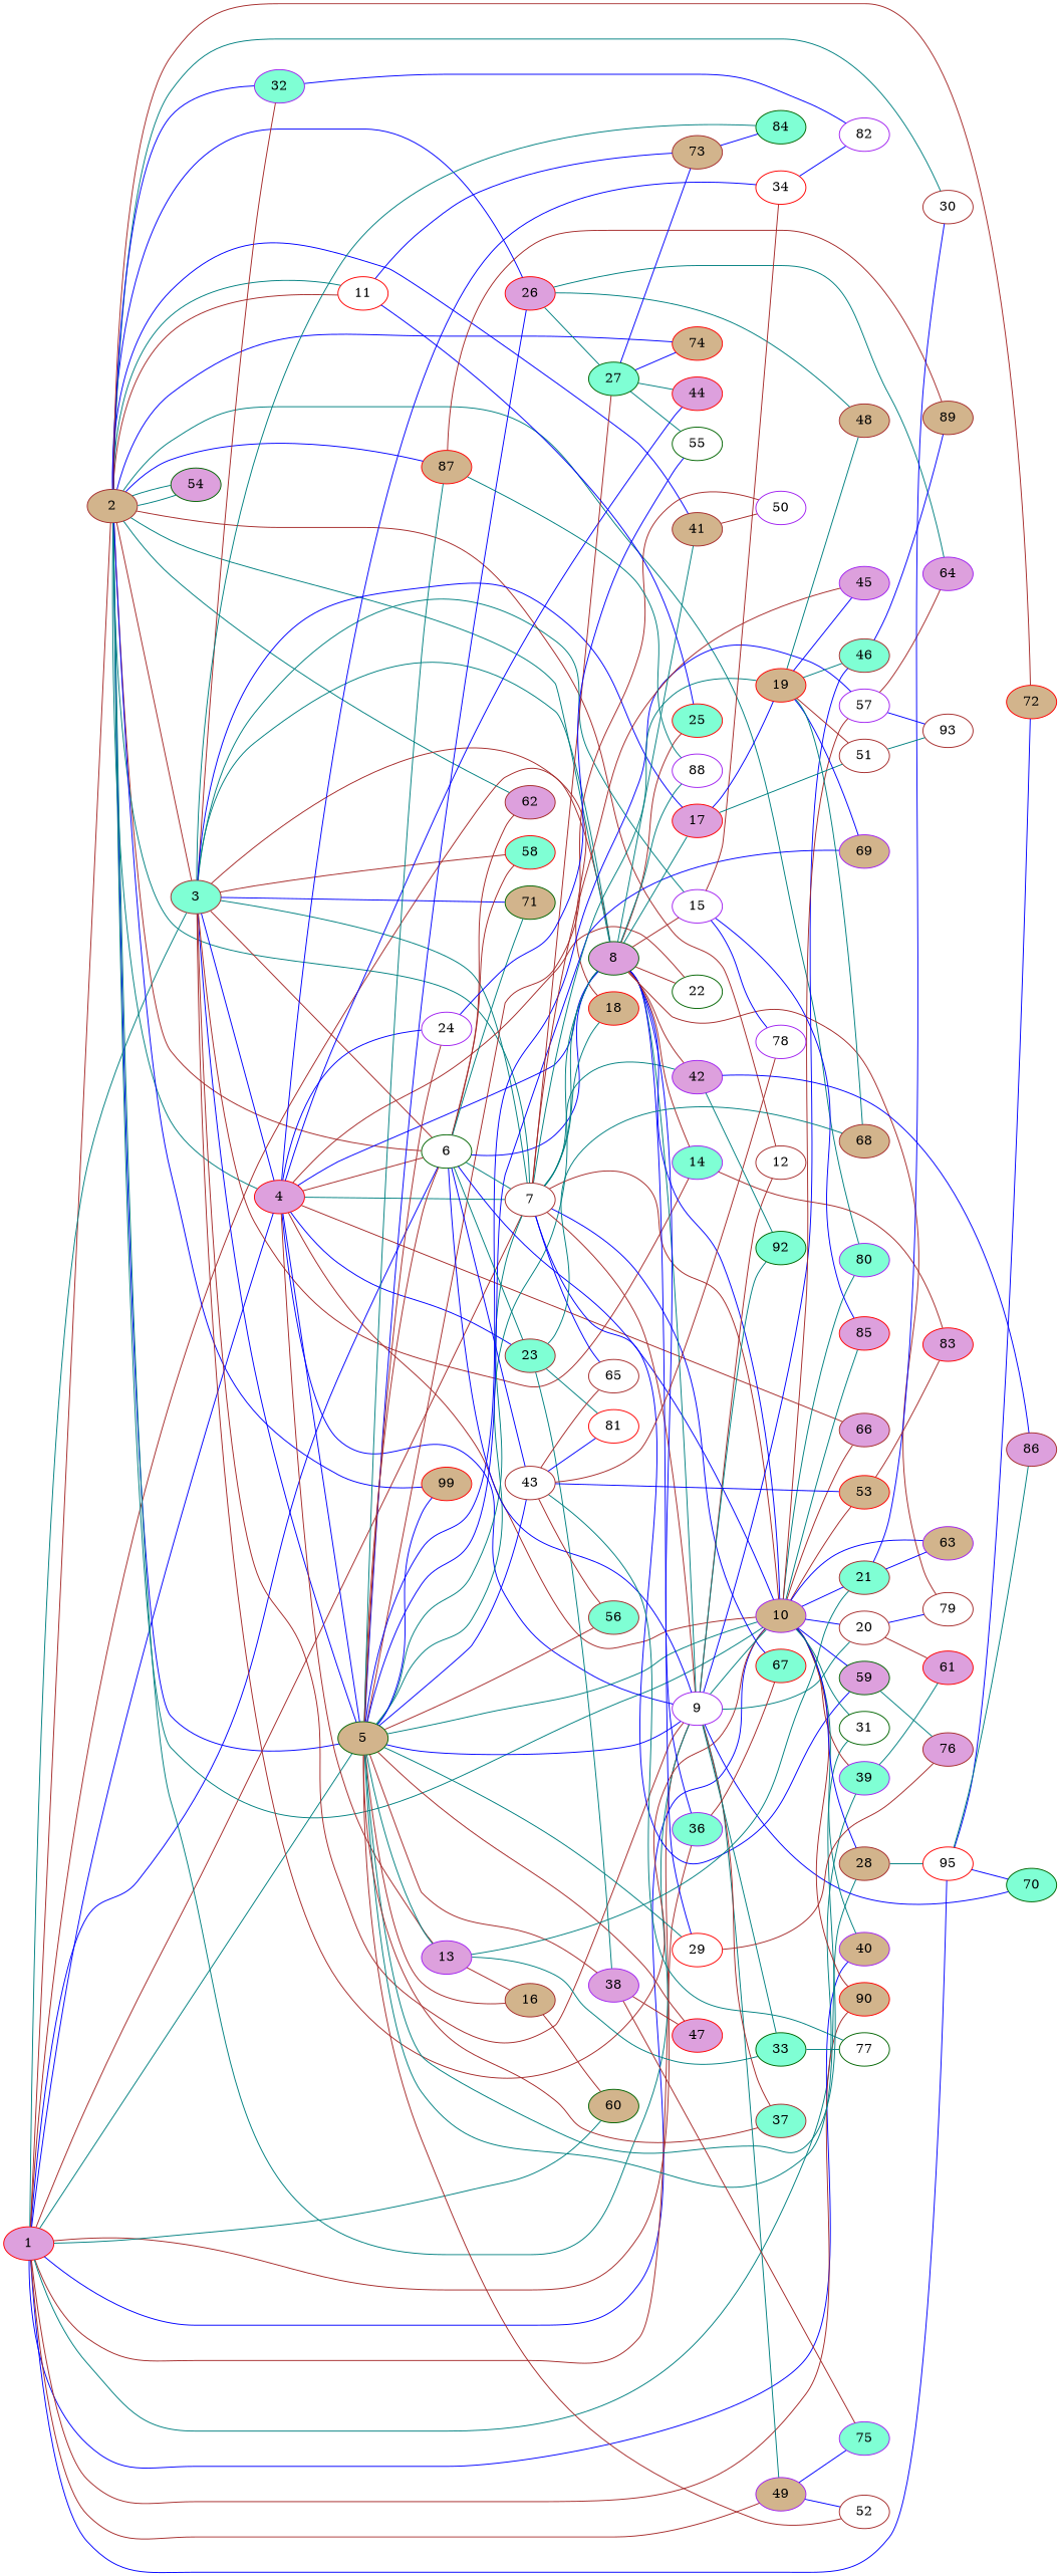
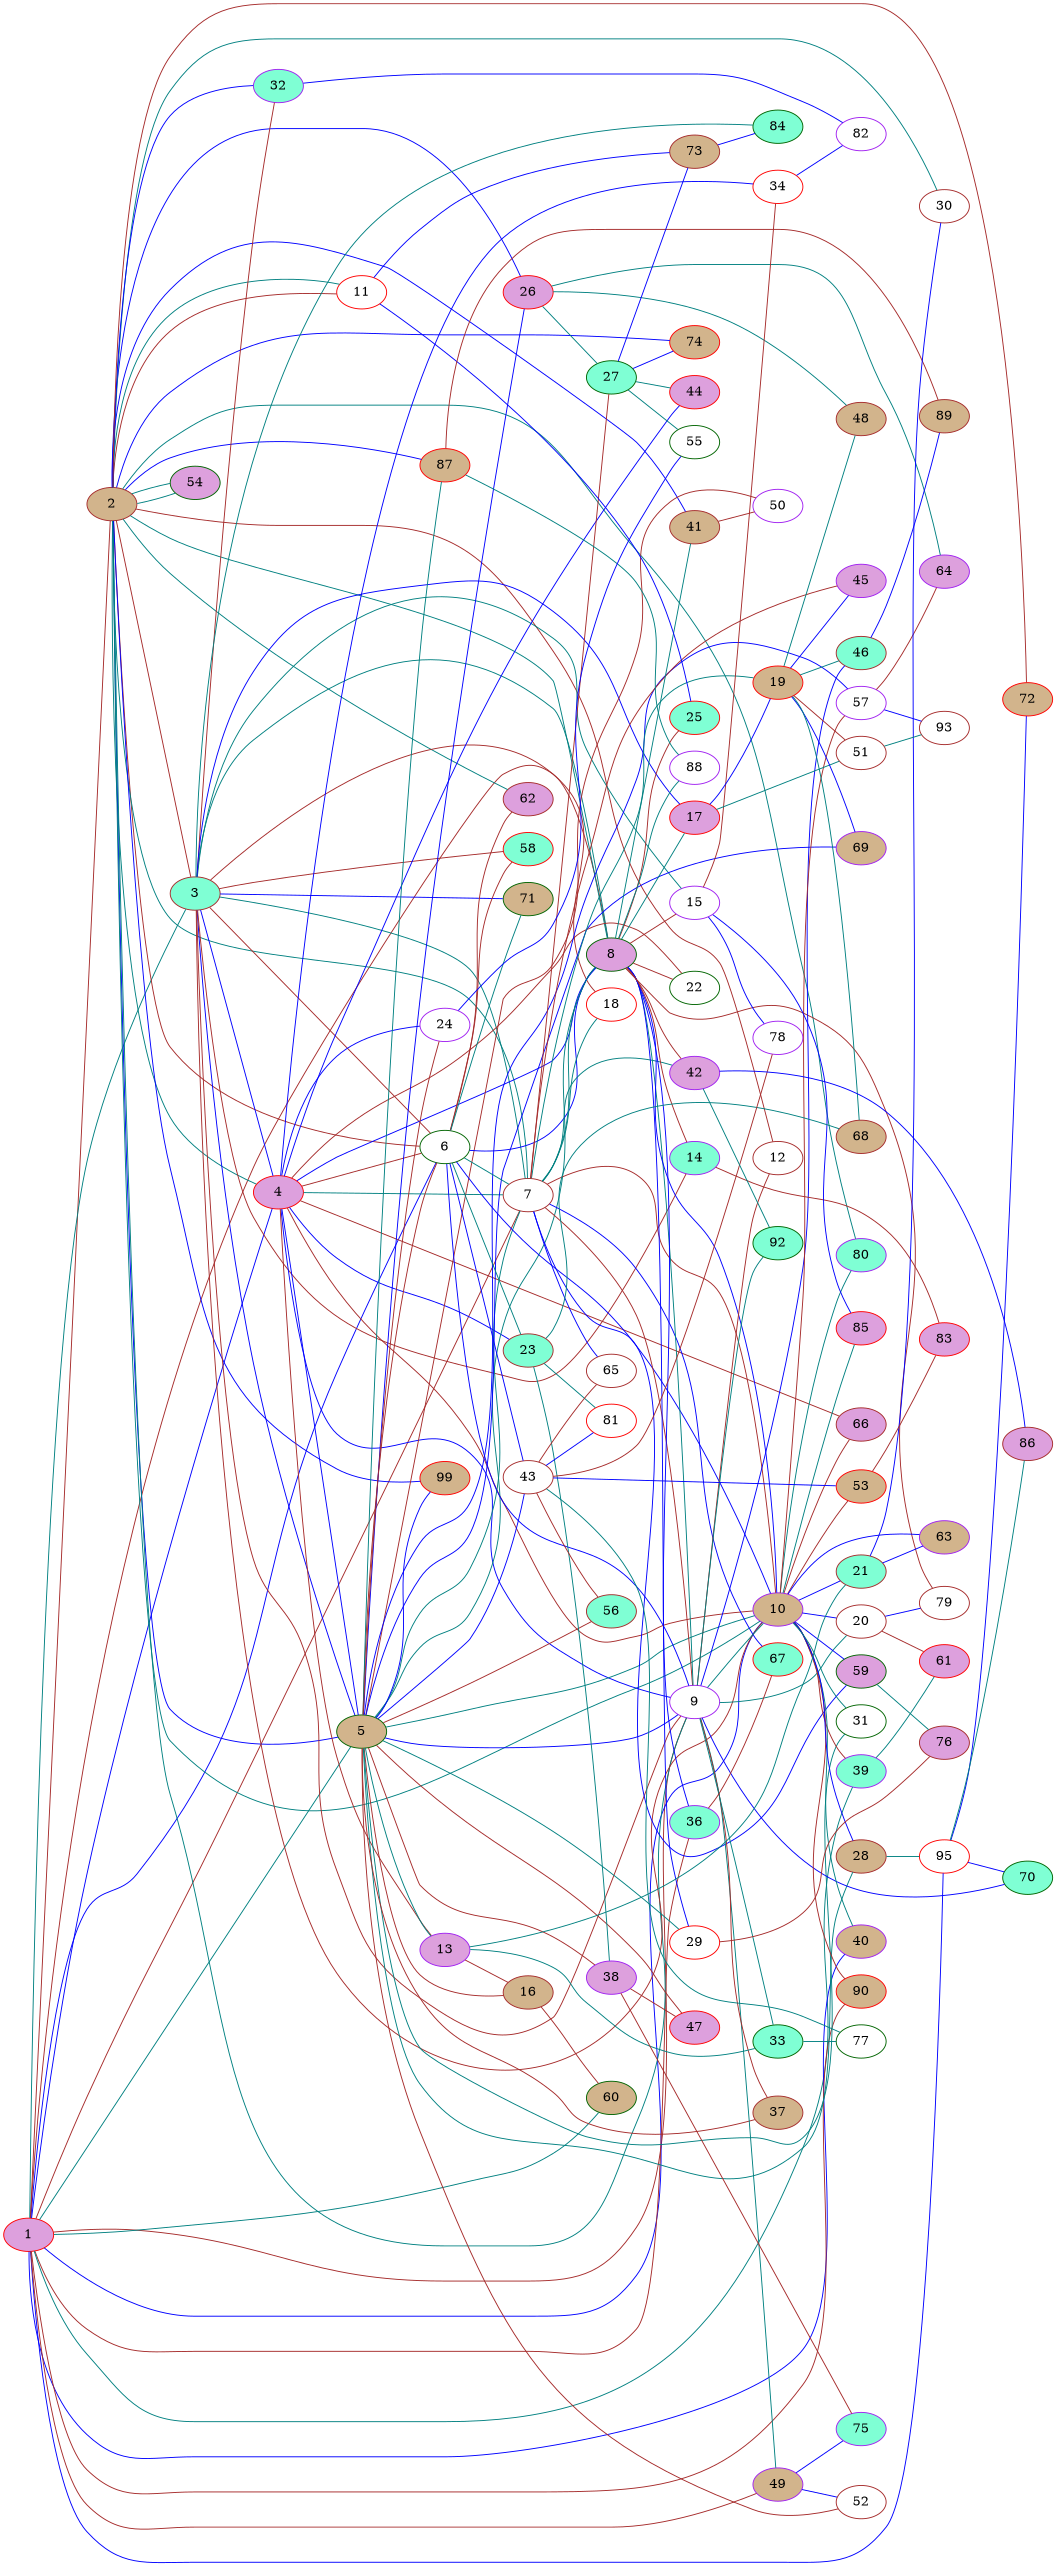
  graph {
    rankdir=LR
    node [color=brown fillcolor=white style=filled]
    edge [color=teal]
    1 [color=red fillcolor=plum]
    2 [fillcolor=tan]
    3 [fillcolor=aquamarine]
    4 [color=red fillcolor=plum]
    5 [color=darkgreen fillcolor=tan]
    6 [color=darkgreen]
    7
    8 [color=darkgreen fillcolor=plum]
    9 [color=purple]
    10 [color=purple fillcolor=tan]
    n11 [color=red label=95]
    36 [color=purple fillcolor=aquamarine]
    39 [color=purple fillcolor=aquamarine]
    40 [color=purple fillcolor=tan]
    49 [color=purple fillcolor=tan]
    60 [color=darkgreen fillcolor=tan]
    90 [color=red fillcolor=tan]
    11 [color=red]
    12
    26 [color=red fillcolor=plum]
    30
    32 [color=purple fillcolor=aquamarine]
    41 [fillcolor=tan]
    54 [color=darkgreen fillcolor=plum]
    62 [fillcolor=plum]
    72 [color=red fillcolor=tan]
    74 [color=red fillcolor=tan]
    80 [color=purple fillcolor=aquamarine]
    87 [color=red fillcolor=tan]
    n30 [color=red fillcolor=tan label=99]
    14 [color=purple fillcolor=aquamarine]
    15 [color=purple]
    17 [color=red fillcolor=plum]
-   18 [color=red fillcolor=tan]
+   18 [color=red]
    58 [color=red fillcolor=aquamarine]
    71 [color=darkgreen fillcolor=tan]
    84 [color=darkgreen fillcolor=aquamarine]
    13 [color=purple fillcolor=plum]
    22 [color=darkgreen]
    23 [fillcolor=aquamarine]
    24 [color=purple]
    34 [color=red]
    44 [color=red fillcolor=plum]
    66 [fillcolor=plum]
    16 [fillcolor=tan]
    28 [fillcolor=tan]
    29 [color=red]
    31 [color=darkgreen]
-   37 [fillcolor=aquamarine]
+   37 [fillcolor=tan]
    38 [color=purple fillcolor=plum]
    43
    47 [color=red fillcolor=plum]
    50 [color=purple]
    52
    56 [fillcolor=aquamarine]
    57 [color=purple]
    69 [color=purple fillcolor=tan]
    19 [color=red fillcolor=tan]
    27 [color=darkgreen fillcolor=aquamarine]
    42 [color=purple fillcolor=plum]
    45 [color=purple fillcolor=plum]
    59 [color=darkgreen fillcolor=plum]
    65
    67 [color=red fillcolor=aquamarine]
    25 [color=red fillcolor=aquamarine]
    79
    88 [color=purple]
    20
    33 [color=darkgreen fillcolor=aquamarine]
    46 [fillcolor=aquamarine]
    70 [color=darkgreen fillcolor=aquamarine]
    92 [color=darkgreen fillcolor=aquamarine]
    21 [fillcolor=aquamarine]
    53 [color=red fillcolor=tan]
    63 [color=purple fillcolor=tan]
    85 [color=red fillcolor=plum]
    86 [fillcolor=plum]
    61 [color=red fillcolor=plum]
    75 [color=purple fillcolor=aquamarine]
    73 [fillcolor=tan]
    48 [fillcolor=tan]
    64 [color=purple fillcolor=plum]
    82 [color=purple]
    89 [fillcolor=tan]
    83 [color=red fillcolor=plum]
    78 [color=purple]
    51
    68 [fillcolor=tan]
    81 [color=red]
    55 [color=darkgreen]
    76 [fillcolor=plum]
    77 [color=darkgreen]
    93
    1 -- 2 [color=brown]
    1 -- 3
    1 -- 4 [color=blue]
    1 -- 5
    1 -- 6 [color=blue]
    1 -- 7 [color=brown]
    1 -- 8 [color=brown]
    1 -- 9 [color=brown]
    1 -- 10 [color=blue]
    1 -- n11 [color=blue]
    1 -- 36 [color=brown]
    1 -- 39
    1 -- 40 [color=blue]
    1 -- 49 [color=brown]
    1 -- 60
    1 -- 90 [color=brown]
    2 -- 3 [color=brown]
    2 -- 4
    2 -- 5 [color=blue]
    2 -- 6 [color=brown]
    2 -- 7
    2 -- 8
    2 -- 9
    2 -- 10
    2 -- 11 [color=brown]
    2 -- 11
    2 -- 12 [color=brown]
    2 -- 26 [color=blue]
    2 -- 30
    2 -- 32 [color=blue]
    2 -- 41 [color=blue]
    2 -- 54
    2 -- 54
    2 -- 62
    2 -- 72 [color=brown]
    2 -- 74 [color=blue]
    2 -- 80
    2 -- 87 [color=blue]
    2 -- n30 [color=blue]
    3 -- 4 [color=blue]
    3 -- 5 [color=blue]
    3 -- 6 [color=brown]
    3 -- 7
    3 -- 8
    3 -- 9 [color=brown]
    3 -- 10 [color=brown]
    3 -- 32 [color=brown]
    3 -- 14 [color=brown]
    3 -- 15
    3 -- 17 [color=blue]
    3 -- 18 [color=brown]
    3 -- 58 [color=brown]
    3 -- 71 [color=blue]
    3 -- 84
    4 -- 5 [color=blue]
    4 -- 6 [color=brown]
    4 -- 7
    4 -- 8 [color=blue]
    4 -- 9 [color=blue]
    4 -- 10 [color=brown]
    4 -- 13 [color=brown]
    4 -- 22 [color=brown]
    4 -- 23 [color=blue]
    4 -- 24 [color=blue]
    4 -- 34 [color=blue]
    4 -- 44 [color=blue]
    4 -- 66 [color=brown]
    5 -- 6 [color=brown]
    5 -- 7
    5 -- 8
    5 -- 9 [color=blue]
    5 -- 10
    5 -- 26 [color=blue]
    5 -- 87
    5 -- n30 [color=blue]
    5 -- 13
    5 -- 24 [color=brown]
    5 -- 16 [color=brown]
    5 -- 28
    5 -- 29
    5 -- 31
    5 -- 37 [color=brown]
    5 -- 38 [color=brown]
    5 -- 43 [color=blue]
    5 -- 47 [color=brown]
    5 -- 50 [color=brown]
    5 -- 52 [color=brown]
    5 -- 56 [color=brown]
    5 -- 57 [color=blue]
    5 -- 69 [color=blue]
    6 -- 7
    6 -- 8 [color=blue]
    6 -- 9 [color=blue]
    6 -- 10 [color=blue]
    6 -- 62 [color=brown]
    6 -- 58 [color=brown]
    6 -- 71
    6 -- 23
    6 -- 43 [color=blue]
    7 -- 8
    7 -- 9 [color=brown]
    7 -- 10 [color=brown]
    7 -- 18
    7 -- 19
    7 -- 27 [color=brown]
    7 -- 42
    7 -- 45 [color=brown]
    7 -- 59 [color=blue]
    7 -- 65 [color=blue]
    7 -- 67 [color=blue]
    8 -- 9
    8 -- 10 [color=blue]
    8 -- 36 [color=blue]
    8 -- 41
    8 -- 14 [color=brown]
    8 -- 15 [color=brown]
    8 -- 17
    8 -- 22 [color=brown]
    8 -- 29 [color=blue]
    8 -- 42 [color=brown]
    8 -- 25 [color=brown]
    8 -- 79 [color=brown]
    8 -- 88
    9 -- 10
    9 -- 49
    9 -- 12 [color=brown]
    9 -- 37 [color=brown]
    9 -- 20
    9 -- 33
    9 -- 46 [color=blue]
    9 -- 70 [color=blue]
    9 -- 92
    10 -- 39 [color=brown]
    10 -- 40
    10 -- 90 [color=brown]
    10 -- 80
    10 -- 66 [color=brown]
    10 -- 28 [color=blue]
    10 -- 31
    10 -- 57 [color=brown]
    10 -- 59 [color=blue]
    10 -- 20 [color=blue]
    10 -- 21 [color=blue]
    10 -- 53 [color=brown]
    10 -- 63 [color=blue]
    10 -- 85
    n11 -- 72 [color=blue]
    n11 -- 70 [color=blue]
    n11 -- 86
    36 -- 67 [color=brown]
    39 -- 61
    49 -- 52 [color=blue]
    49 -- 75 [color=blue]
    11 -- 25 [color=blue]
    11 -- 73 [color=blue]
    26 -- 27
    26 -- 48
    26 -- 64
    32 -- 82 [color=blue]
    41 -- 50 [color=brown]
    87 -- 88
    87 -- 89 [color=brown]
    14 -- 83 [color=brown]
    15 -- 34 [color=brown]
    15 -- 85 [color=blue]
    15 -- 78 [color=blue]
    17 -- 19 [color=blue]
    17 -- 51
    13 -- 16 [color=brown]
    13 -- 33
    13 -- 21
    23 -- 38
    23 -- 68
    23 -- 81
    24 -- 55 [color=blue]
    34 -- 82 [color=blue]
    16 -- 60 [color=brown]
    28 -- n11
    29 -- 76 [color=brown]
    38 -- 47 [color=brown]
    38 -- 75 [color=brown]
    43 -- 56 [color=brown]
    43 -- 65 [color=brown]
    43 -- 53 [color=blue]
    43 -- 78 [color=brown]
    43 -- 81 [color=blue]
    43 -- 77
    57 -- 64 [color=brown]
    57 -- 93 [color=blue]
    19 -- 69 [color=blue]
    19 -- 45 [color=blue]
    19 -- 46
    19 -- 48
    19 -- 51 [color=brown]
    19 -- 68
    27 -- 74 [color=blue]
    27 -- 44
    27 -- 73 [color=blue]
    27 -- 55
    42 -- 92
    42 -- 86 [color=blue]
    59 -- 76
    20 -- 79 [color=blue]
    20 -- 61 [color=brown]
    33 -- 77
    46 -- 89 [color=blue]
    21 -- 30 [color=blue]
    21 -- 63 [color=blue]
    53 -- 83 [color=brown]
    73 -- 84 [color=blue]
    51 -- 93
  }
